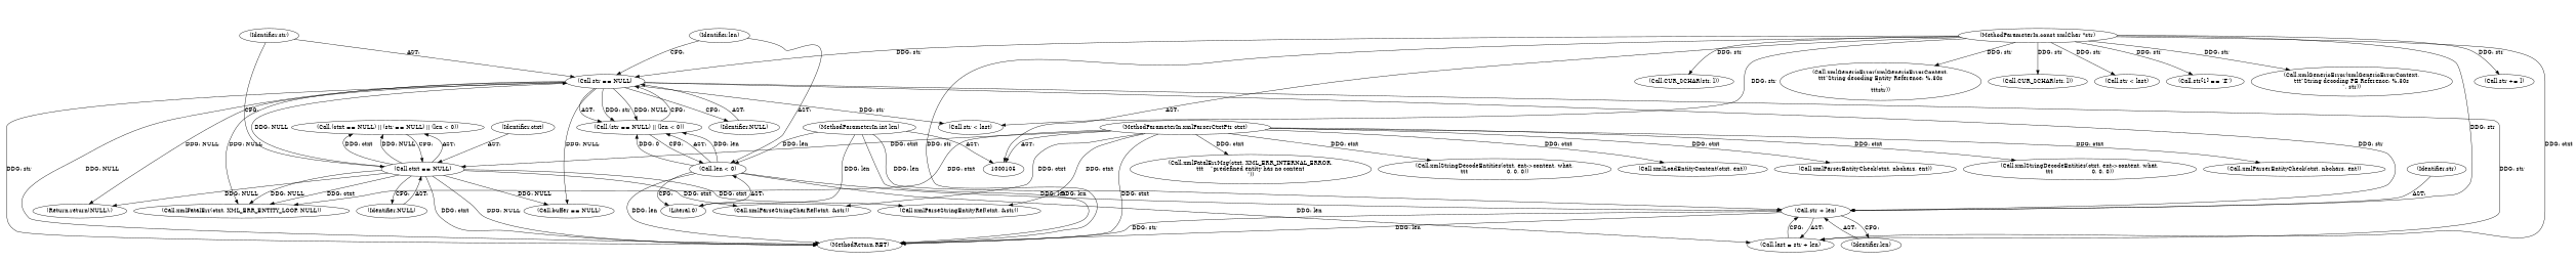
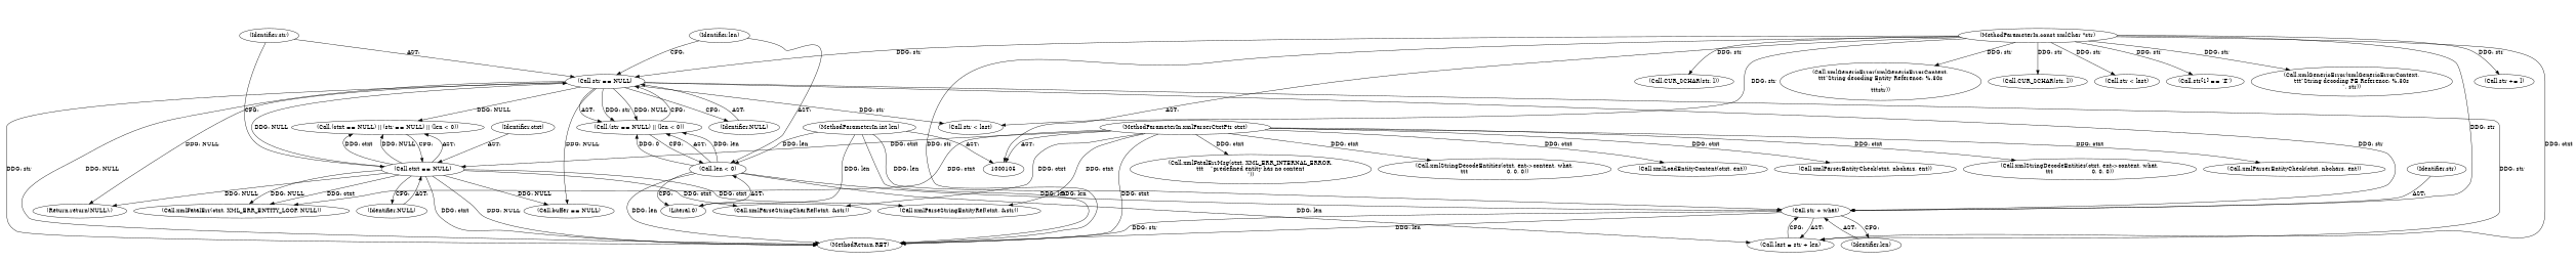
  digraph {
-   n1 [label="(Call,str + len)"]
+   n1 [label="(Call,str + what)"]
    n2 [label="(Identifier,len)"]
    n3 [label="(MethodReturn,RET)"]
    n4 [label="(Call,last = str + len)"]
    n5 [label="(Call,str == NULL)"]
    n6 [label="(Call,buffer == NULL)"]
    n7 [label="(Call,(str == NULL) || (len < 0))"]
    n8 [label="(Identifier,NULL)"]
    n9 [label="(Call,xmlFatalErr(ctxt, XML_ERR_ENTITY_LOOP, NULL))"]
    n10 [label="(Call,str < last)"]
    n11 [label="(Return,return(NULL);)"]
    n12 [label="(Call,len < 0)"]
    n13 [label="(MethodParameterIn,const xmlChar *str)"]
    n14 [label="(Call,CUR_SCHAR(str, l))"]
    n15 [label="(Call,xmlGenericError(xmlGenericErrorContext,\n\t\t\t\"String decoding Entity Reference: %.30s\n\",\n\t\t\tstr))"]
    n16 [label="(Call,CUR_SCHAR(str, l))"]
    n17 [label="(Call,str < last)"]
    n18 [label="(Call,str[1] == '#')"]
    n19 [label="(Call,xmlGenericError(xmlGenericErrorContext,\n\t\t\t\"String decoding PE Reference: %.30s\n\", str))"]
    n20 [label="(Call,str += l)"]
    1000105
    n22 [label="(Call,ctxt == NULL)"]
    n23 [label="(Call,xmlParseStringEntityRef(ctxt, &str))"]
    n24 [label="(Call,(ctxt == NULL) || (str == NULL) || (len < 0))"]
    n25 [label="(Call,xmlParseStringCharRef(ctxt, &str))"]
    n26 [label="(Identifier,NULL)"]
    n27 [label="(MethodParameterIn,xmlParserCtxtPtr ctxt)"]
    n28 [label="(Call,xmlStringDecodeEntities(ctxt, ent->content, what,\n\t\t\t                      0, 0, 0))"]
    n29 [label="(Call,xmlLoadEntityContent(ctxt, ent))"]
    n30 [label="(Call,xmlParserEntityCheck(ctxt, nbchars, ent))"]
    n31 [label="(Call,xmlStringDecodeEntities(ctxt, ent->content, what,\n\t\t\t                      0, 0, 0))"]
    n32 [label="(Call,xmlParserEntityCheck(ctxt, nbchars, ent))"]
    n33 [label="(Call,xmlFatalErrMsg(ctxt, XML_ERR_INTERNAL_ERROR,\n\t\t\t    \"predefined entity has no content\n\"))"]
    n34 [label="(Literal,0)"]
    n35 [label="(MethodParameterIn,int len)"]
    n36 [label="(Identifier,str)"]
    n37 [label="(Identifier,ctxt)"]
    n38 [label="(Identifier,len)"]
    n39 [label="(Identifier,str)"]
    n1 -> n2 [label="CFG: "]
    n1 -> n3 [label="DDG: str"]
    n1 -> n3 [label="DDG: len"]
    n1 -> n4 [label="AST: "]
    n2 -> n1 [label="AST: "]
    n4 -> n1 [label="CFG: "]
    n5 -> n1 [label="DDG: str"]
    n5 -> n3 [label="DDG: str"]
    n5 -> n3 [label="DDG: NULL"]
    n5 -> n4 [label="DDG: str"]
    n5 -> n6 [label="DDG: NULL"]
    n5 -> n7 [label="AST: "]
    n5 -> n7 [label="DDG: str"]
    n5 -> n7 [label="DDG: NULL"]
    n5 -> n8 [label="CFG: "]
-   n5 -> n9 [label="DDG: NULL"]
+   n5 -> n24 [label="DDG: NULL"]
    n5 -> n10 [label="DDG: str"]
    n5 -> n11 [label="DDG: NULL"]
    n7 -> n5 [label="CFG: "]
    n7 -> n12 [label="CFG: "]
    n8 -> n5 [label="AST: "]
    n12 -> n1 [label="DDG: len"]
    n12 -> n3 [label="DDG: len"]
    n12 -> n4 [label="DDG: len"]
    n12 -> n7 [label="AST: "]
    n12 -> n7 [label="DDG: len"]
    n12 -> n7 [label="DDG: 0"]
    n12 -> n34 [label="CFG: "]
    n13 -> n1 [label="DDG: str"]
    n13 -> n3 [label="DDG: str"]
    n13 -> n4 [label="DDG: ctxt"]
    n13 -> n5 [label="DDG: str"]
    n13 -> n10 [label="DDG: str"]
    n13 -> n14 [label="DDG: str"]
    n13 -> n15 [label="DDG: str"]
    n13 -> n16 [label="DDG: str"]
    n13 -> n17 [label="DDG: str"]
    n13 -> n18 [label="DDG: str"]
    n13 -> n19 [label="DDG: str"]
    n13 -> n20 [label="DDG: str"]
    n13 -> 1000105 [label="AST: "]
    n22 -> n3 [label="DDG: NULL"]
    n22 -> n3 [label="DDG: ctxt"]
    n22 -> n5 [label="DDG: NULL"]
    n22 -> n6 [label="DDG: NULL"]
    n22 -> n9 [label="DDG: ctxt"]
    n22 -> n9 [label="DDG: NULL"]
    n22 -> n11 [label="DDG: NULL"]
    n22 -> n23 [label="DDG: ctxt"]
    n22 -> n24 [label="AST: "]
    n22 -> n24 [label="DDG: ctxt"]
    n22 -> n24 [label="DDG: NULL"]
    n22 -> n25 [label="DDG: ctxt"]
    n22 -> n26 [label="CFG: "]
    n24 -> n22 [label="CFG: "]
    n26 -> n22 [label="AST: "]
    n27 -> n3 [label="DDG: ctxt"]
    n27 -> n9 [label="DDG: ctxt"]
    n27 -> 1000105 [label="AST: "]
    n27 -> n22 [label="DDG: ctxt"]
    n27 -> n23 [label="DDG: ctxt"]
    n27 -> n25 [label="DDG: ctxt"]
    n27 -> n28 [label="DDG: ctxt"]
    n27 -> n29 [label="DDG: ctxt"]
    n27 -> n30 [label="DDG: ctxt"]
    n27 -> n31 [label="DDG: ctxt"]
    n27 -> n32 [label="DDG: ctxt"]
    n27 -> n33 [label="DDG: ctxt"]
    n34 -> n12 [label="AST: "]
    n35 -> n1 [label="DDG: len"]
    n35 -> n3 [label="DDG: len"]
    n35 -> n12 [label="DDG: len"]
    n35 -> 1000105 [label="AST: "]
    n35 -> n34 [label="DDG: len"]
    n36 -> n1 [label="AST: "]
    n37 -> n22 [label="AST: "]
    n38 -> n5 [label="CFG: "]
    n38 -> n12 [label="AST: "]
    n39 -> n5 [label="AST: "]
    n39 -> n22 [label="CFG: "]
  }
